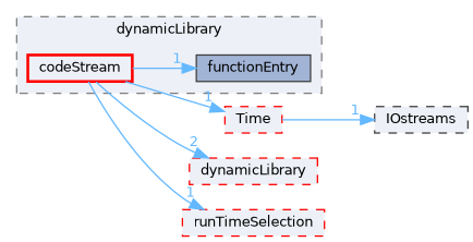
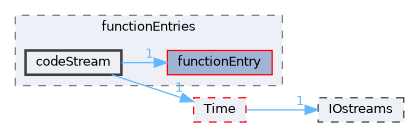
  digraph {
    compound=true
    rankdir=LR
    node [color=grey25 fillcolor="#edf0f7" fontname=Helvetica fontsize=10 shape=box style="filled,dashed"]
    edge [color=steelblue1 fontcolor=steelblue1 fontname=Helvetica fontsize=10 headlabel=1 labeldistance=1.5 labelfontname=Helvetica labelfontsize=10]
-   n1 [fillcolor="#a2b4d6" height=0.2 label=functionEntry style=filled width=0.4]
-   n2 [color=red height=0.2 label=codeStream style="filled,bold" width=0.4]
+   n1 [color=red fillcolor="#a2b4d6" height=0.2 label=functionEntry style=filled width=0.4]
+   n2 [height=0.2 label=codeStream style="filled,bold" width=0.4]
    n3 [color=red height=0.2 label=Time width=0.4]
-   n4 [color=red height=0.2 label=dynamicLibrary width=0.4]
-   n5 [color=red height=0.2 label=runTimeSelection width=0.4]
    n6 [height=0.2 label=IOstreams width=0.4]
    subgraph cluster_1 {
      bgcolor="#edf0f7"
      fontname=Helvetica
      fontsize=10
-     label=dynamicLibrary
+     label=functionEntries
      pencolor=grey50
      style="filled,dashed"
      n1
      n2
    }
    n2 -> n1
    n2 -> n3
-   n2 -> n4 [headlabel=2]
-   n2 -> n5
    n3 -> n6
  }
